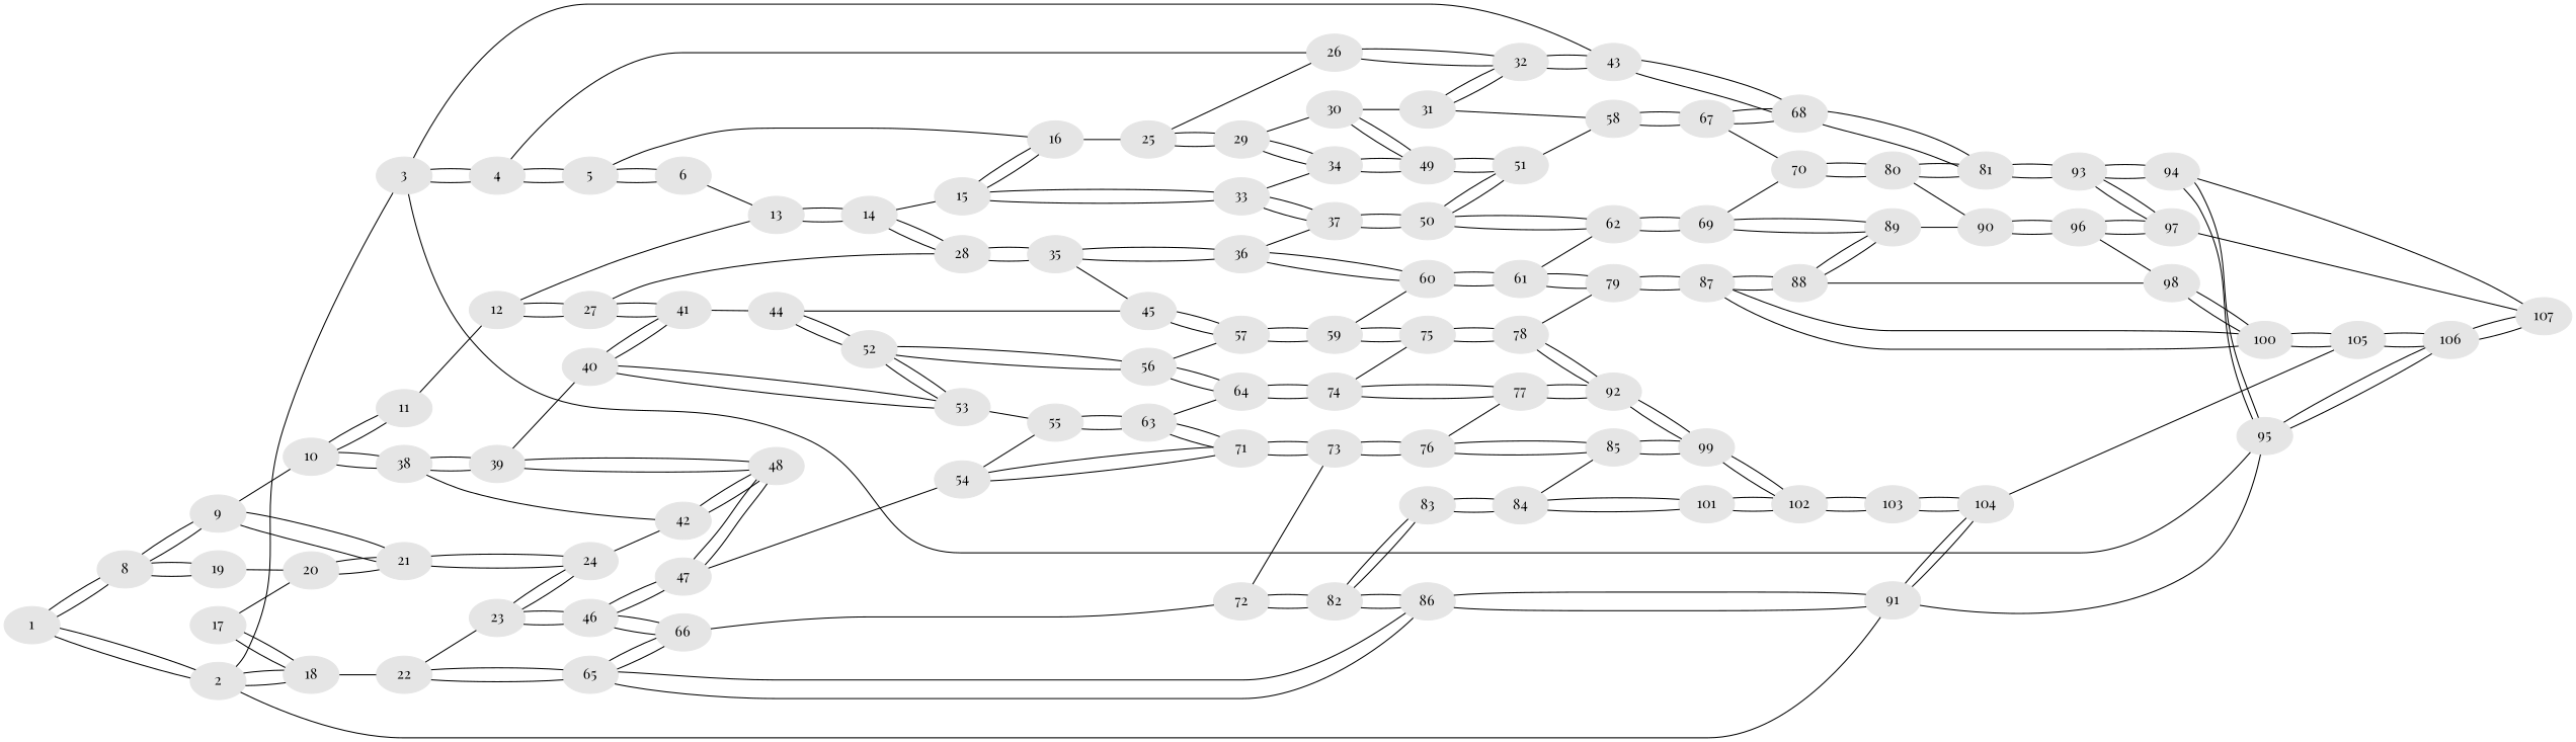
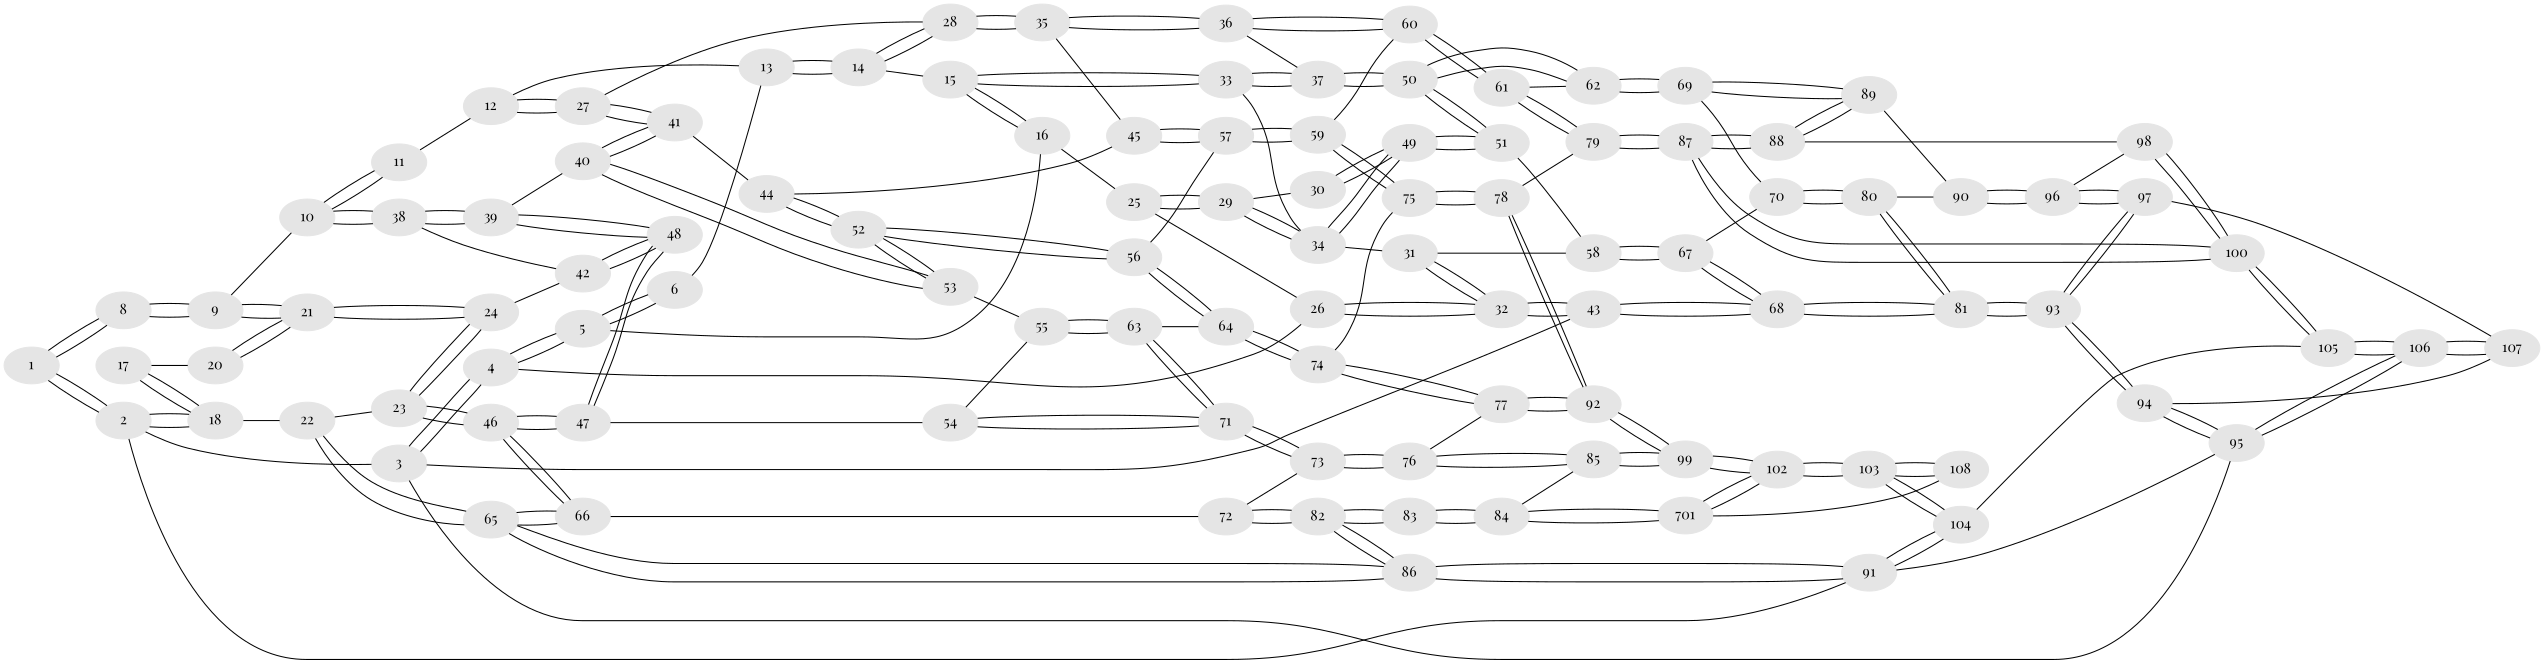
  graph {
    fontname="Playfair Display"
    rankdir=LR
    node [color=gray90 fontname="Playfair Display" style=filled]
    edge [fontname="Playfair Display"]
    1
    2
    8
    3
    18
    91
    9
-   19
    4
    43
    95
    22
    104
    5
    26
    68
    106
    6
    16
    32
    13
    25
    14
    11
    12
    10
    21
    20
    38
    24
    42
    39
    27
    28
    41
    15
    33
    35
    34
    37
    29
    17
    23
    65
    46
    66
    86
    47
    48
    30
    44
    36
    45
    31
    49
    58
    51
    67
    50
    60
    57
    61
    62
    40
    53
    55
    52
    81
    56
    59
    54
    72
    71
    69
    64
    63
    73
    74
    75
    70
    78
    79
    87
    89
    77
    82
    80
    93
    90
    76
    83
    85
    92
    99
    88
    100
    96
    94
    97
    84
-   101
+   101 [label=701]
    102
+   108
    98
    105
    107
    103
    1 -- 2
    1 -- 2
    1 -- 8
    1 -- 8
    2 -- 3
    2 -- 18
    2 -- 18
    2 -- 91
    8 -- 9
    8 -- 9
-   8 -- 19
-   8 -- 19
    3 -- 4
    3 -- 4
    3 -- 43
    3 -- 95
    18 -- 22
    91 -- 95
    91 -- 104
    91 -- 104
    9 -- 10
    9 -- 21
    9 -- 21
-   19 -- 20
    4 -- 5
    4 -- 5
    4 -- 26
    43 -- 68
    43 -- 68
    95 -- 106
    95 -- 106
    22 -- 23
    22 -- 65
    22 -- 65
    104 -- 105
    5 -- 6
    5 -- 6
    5 -- 16
    26 -- 32
    26 -- 32
    68 -- 81
    68 -- 81
    106 -- 107
    106 -- 107
    6 -- 13
    16 -- 25
    32 -- 43
    32 -- 43
    13 -- 14
    13 -- 14
    25 -- 26
    25 -- 29
    25 -- 29
    14 -- 28
    14 -- 28
    14 -- 15
    11 -- 12
    12 -- 13
    12 -- 27
    12 -- 27
    10 -- 11
    10 -- 11
    10 -- 38
    10 -- 38
    21 -- 24
    21 -- 24
    20 -- 21
    20 -- 21
    38 -- 42
    38 -- 39
    38 -- 39
    24 -- 42
    42 -- 48
    42 -- 48
    39 -- 48
    39 -- 48
    39 -- 40
    27 -- 28
    27 -- 41
    27 -- 41
    28 -- 35
    28 -- 35
    41 -- 44
    15 -- 16
    15 -- 16
    15 -- 33
    15 -- 33
    33 -- 34
    33 -- 37
    33 -- 37
    35 -- 36
    35 -- 36
    35 -- 45
    34 -- 49
    34 -- 49
    37 -- 50
    37 -- 50
    29 -- 34
    29 -- 34
    29 -- 30
    17 -- 18
    17 -- 18
    17 -- 20
    23 -- 24
    23 -- 24
    23 -- 46
    23 -- 46
    65 -- 66
    65 -- 66
    65 -- 86
    65 -- 86
    46 -- 66
    46 -- 66
    46 -- 47
    46 -- 47
    66 -- 72
    86 -- 91
    86 -- 91
    47 -- 48
    47 -- 48
    47 -- 54
-   30 -- 31
+   34 -- 31
    30 -- 49
    30 -- 49
    44 -- 45
    44 -- 52
    44 -- 52
    36 -- 37
    36 -- 60
    36 -- 60
    45 -- 57
    45 -- 57
    31 -- 32
    31 -- 32
    31 -- 58
    49 -- 51
    49 -- 51
    58 -- 67
    58 -- 67
    51 -- 58
    67 -- 68
    67 -- 68
    67 -- 70
    50 -- 51
    50 -- 51
    50 -- 62
    50 -- 62
    60 -- 61
    60 -- 61
    57 -- 59
    57 -- 59
    61 -- 62
    61 -- 79
    61 -- 79
    62 -- 69
    62 -- 69
    40 -- 41
    40 -- 41
    40 -- 53
    40 -- 53
    53 -- 55
    55 -- 63
    55 -- 63
    52 -- 53
    52 -- 53
    52 -- 56
    52 -- 56
    81 -- 93
    81 -- 93
    56 -- 57
    56 -- 64
    56 -- 64
    59 -- 60
    59 -- 75
    59 -- 75
    54 -- 55
    54 -- 71
    54 -- 71
    72 -- 73
    72 -- 82
    72 -- 82
    71 -- 73
    71 -- 73
    69 -- 70
    69 -- 89
    69 -- 89
    64 -- 74
    64 -- 74
    63 -- 71
    63 -- 71
    63 -- 64
    73 -- 76
    73 -- 76
    74 -- 75
    74 -- 77
    74 -- 77
    75 -- 78
    75 -- 78
    70 -- 80
    70 -- 80
    78 -- 79
    78 -- 92
    78 -- 92
    79 -- 87
    79 -- 87
    87 -- 88
    87 -- 88
    87 -- 100
    87 -- 100
    89 -- 90
    77 -- 92
    77 -- 92
    82 -- 86
    82 -- 86
    82 -- 83
    82 -- 83
    80 -- 81
    80 -- 81
    80 -- 90
    93 -- 94
    93 -- 94
    93 -- 97
    93 -- 97
    90 -- 96
    90 -- 96
    76 -- 77
    76 -- 85
    76 -- 85
    83 -- 84
    83 -- 84
    85 -- 99
    85 -- 99
    92 -- 99
    92 -- 99
    99 -- 102
    99 -- 102
    88 -- 89
    88 -- 89
    88 -- 98
    100 -- 105
    100 -- 105
    96 -- 97
    96 -- 97
    96 -- 98
    94 -- 95
    94 -- 95
    94 -- 107
    97 -- 107
    84 -- 85
    84 -- 101
    84 -- 101
    101 -- 102
    101 -- 102
+   101 -- 108
    102 -- 103
    102 -- 103
    98 -- 100
    98 -- 100
    105 -- 106
    105 -- 106
    103 -- 104
    103 -- 104
+   103 -- 108
+   103 -- 108
  }
